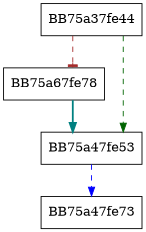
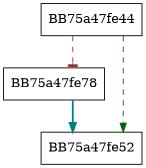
  digraph {
    splines=ortho
    node [shape=box]
    edge [arrowhead=normal style=dashed]
-   BB75a47fe44 [label=BB75a37fe44]
-   BB75a47fe78 [label=BB75a67fe78]
-   BB75a47fe52 [label=BB75a47fe53]
-   BB75a47fe73
+   BB75a47fe44
+   BB75a47fe78
+   BB75a47fe52
    BB75a47fe44 -> BB75a47fe78 [arrowhead=tee color=brown]
    BB75a47fe44 -> BB75a47fe52 [color=darkgreen]
    BB75a47fe78 -> BB75a47fe52 [color=teal style=bold]
-   BB75a47fe52 -> BB75a47fe73 [color=blue]
  }
